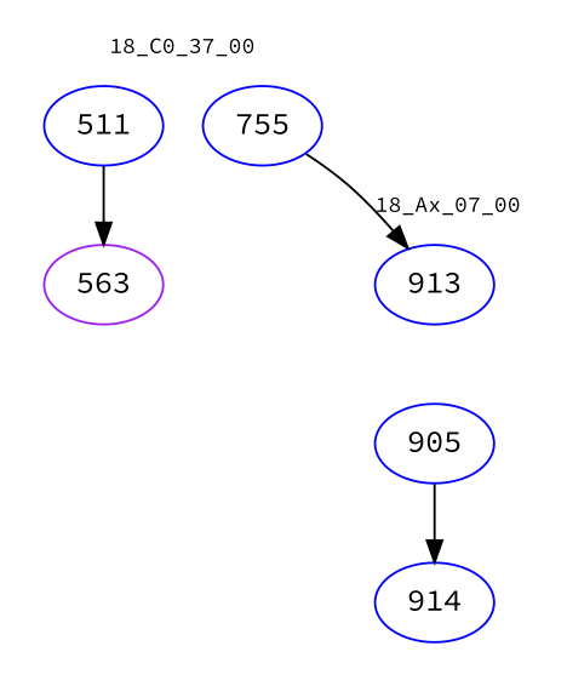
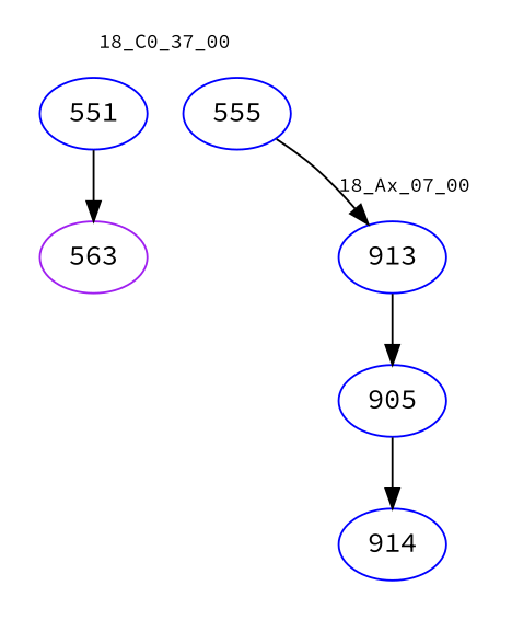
  digraph {
    fontname="Source Code Pro"
    node [color=blue fontname="Source Code Pro"]
    edge [color=black fontname="Source Code Pro"]
    n1 [label=913]
    n2 [label=905]
    n3 [label=914]
-   n4 [label=755]
-   n5 [label=511]
+   n4 [label=555]
+   n5 [label=551]
    n6 [color=purple label=563]
    subgraph cluster_1 {
      color=white
      fontsize=10
      label="18_Ax_07_00"
      n1
      n2
      n3
    }
    subgraph cluster_2 {
      color=white
      fontsize=10
      label="18_C0_37_00"
      n4
      n5
      n6
    }
+   n1 -> n2
    n2 -> n3
    n4 -> n1
    n5 -> n6
  }
